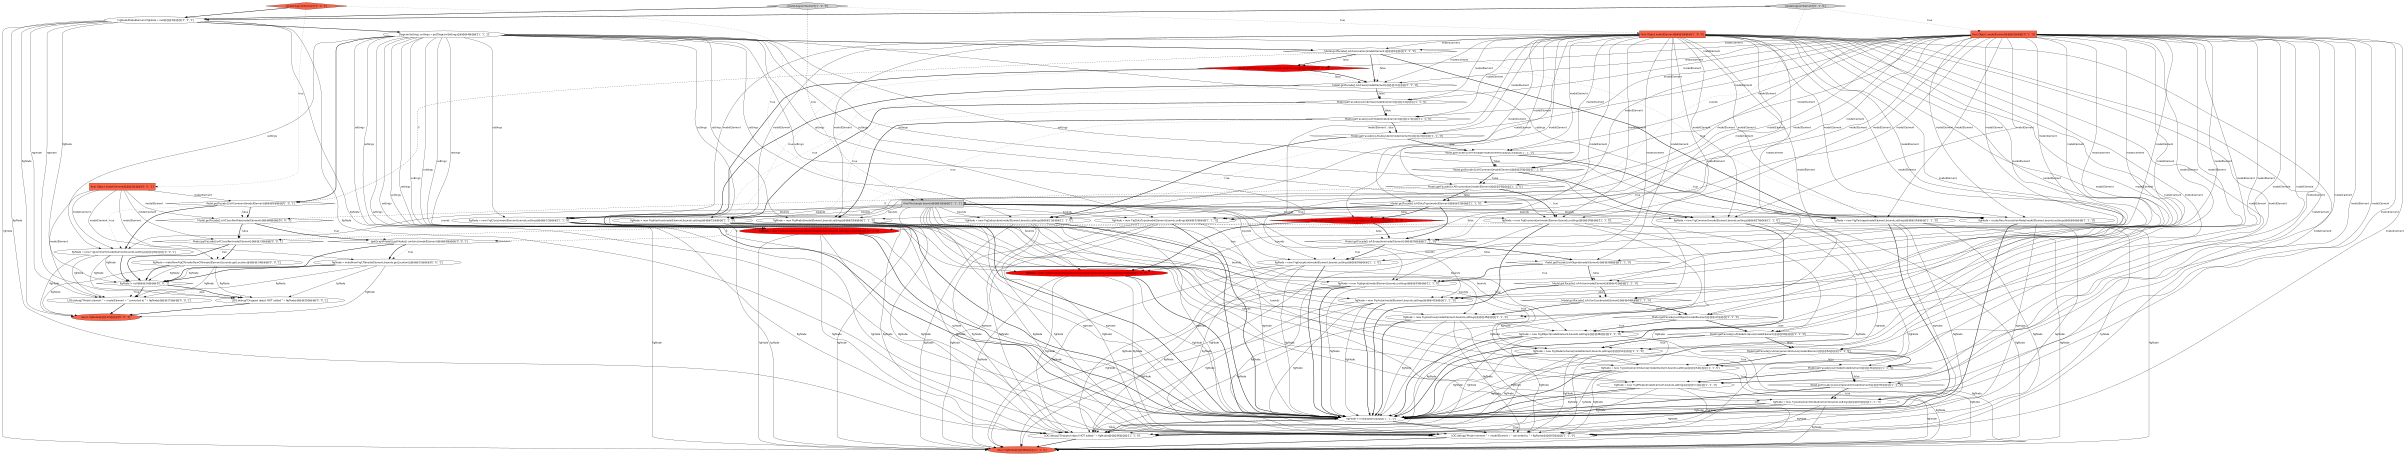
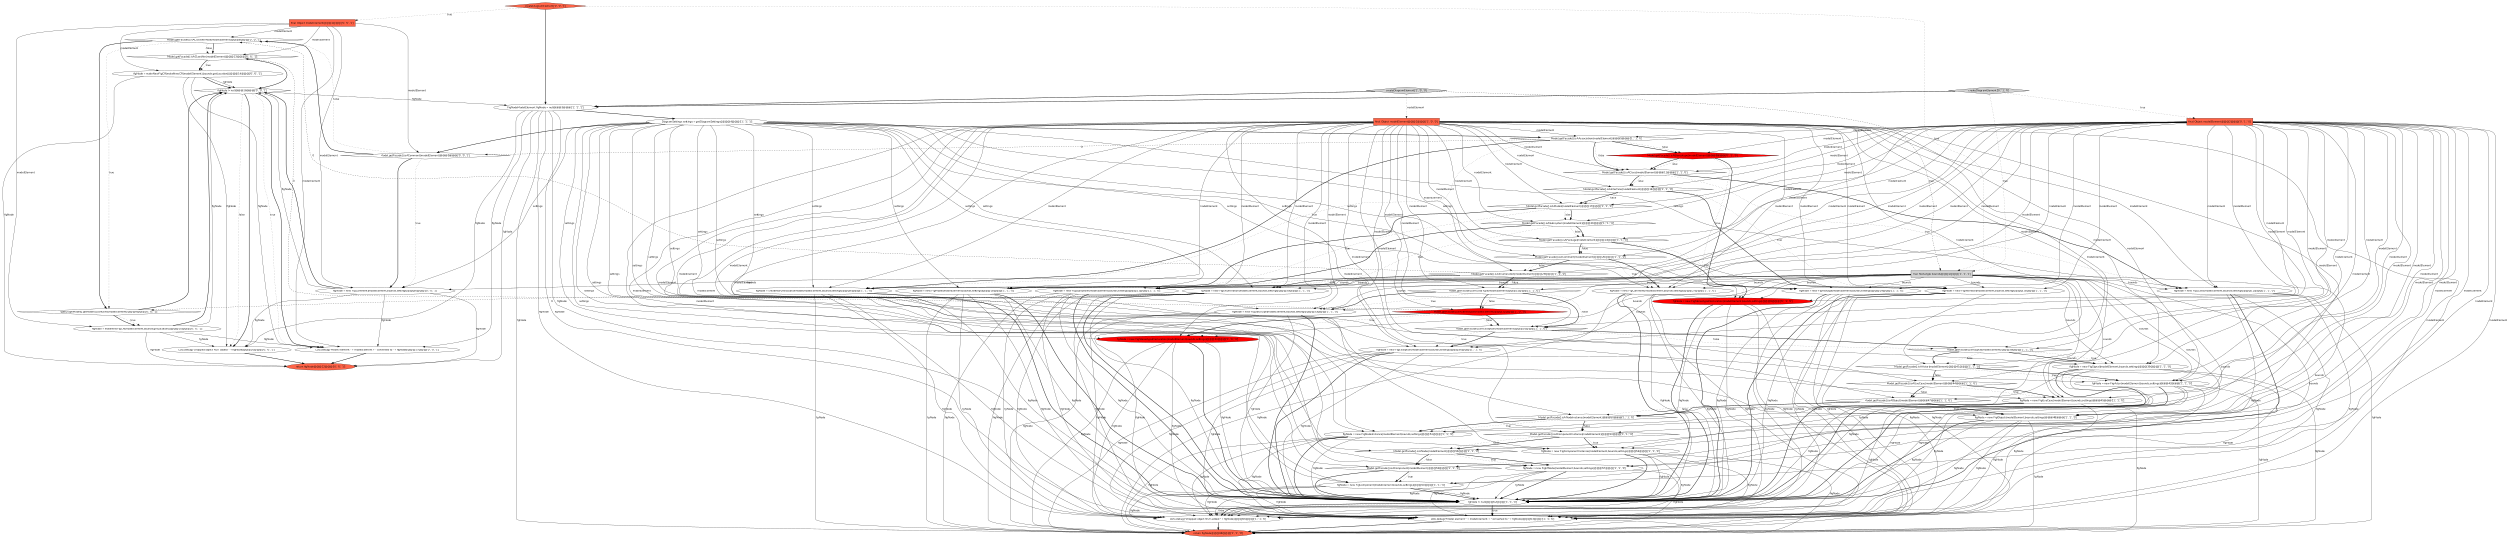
  digraph {
    fontname=Nunito
    node [fillcolor=white fontname=Nunito shape=ellipse style=filled]
    edge [fontname=Nunito style=solid]
    n1 [label="Model.getFacade().isAClassifierRole(modelElement)@@@8@@@['0', '0', '1']" shape=diamond]
    n2 [label="Model.getFacade().isAClassifier(modelElement)@@@13@@@['0', '0', '1']" shape=diamond]
    n3 [label="!getGraphModel().getNodes().contains(modelElement)@@@9@@@['0', '0', '1']" shape=diamond]
    n4 [label="figNode != null@@@16@@@['0', '0', '1']" shape=diamond]
    n5 [label="figNode = makeNewFigCR(makeNewCR(modelElement),bounds.getLocation())@@@14@@@['0', '0', '1']"]
    n6 [label="figNode = makeNewFigCR(modelElement,bounds.getLocation())@@@10@@@['0', '0', '1']"]
    n7 [label="Model.getFacade().isAEnumeration(modelElement)@@@29@@@['1', '1', '0']" shape=diamond]
    n8 [label="Model.getFacade().isADataType(modelElement)@@@32@@@['1', '1', '0']" shape=diamond]
    n9 [label="figNode = new FigEnumeration(modelElement,bounds,settings)@@@30@@@['1', '1', '0']"]
    n10 [label="Model.getFacade().isAException(modelElement)@@@35@@@['1', '1', '0']" shape=diamond]
    n11 [label="figNode = new FigDataType(modelElement,bounds,settings)@@@33@@@['1', '1', '0']"]
    n12 [fillcolor=red label="Model.getFacade().isAStereotype(modelElement)@@@32@@@['1', '0', '0']" shape=diamond]
    n13 [label="LOG.debug(\"Model element \" + modelElement + \" converted to \" + figNode)@@@63@@@['1', '1', '0']"]
    n14 [fillcolor=tomato label="return figNode@@@68@@@['1', '1', '0']"]
    n15 [label="LOG.debug(\"Dropped object NOT added \" + figNode)@@@66@@@['1', '1', '0']"]
    n16 [label="figNode != null@@@62@@@['1', '1', '0']"]
    n17 [label="figNode = new FigModel(modelElement,bounds,settings)@@@18@@@['1', '1', '0']"]
    n18 [label="Model.getFacade().isAComponent(modelElement)@@@59@@@['1', '1', '0']" shape=diamond]
    n19 [label="figNode = new FigComponent(modelElement,bounds,settings)@@@60@@@['1', '1', '0']"]
    n20 [label="Model.getFacade().isASignal(modelElement)@@@38@@@['1', '1', '0']" shape=diamond]
    n21 [label="figNode = new FigException(modelElement,bounds,settings)@@@36@@@['1', '1', '0']"]
    n22 [label="figNode = new FigSignal(modelElement,bounds,settings)@@@39@@@['1', '1', '0']"]
    n23 [label="Model.getFacade().isAActor(modelElement)@@@41@@@['1', '1', '0']" shape=diamond]
    n24 [fillcolor=lightgray label="createDiagramElement['0', '1', '0']" shape=diamond]
    n25 [fillcolor=lightgray label="final Rectangle bounds@@@2@@@['1', '1', '1']" shape=box]
    n26 [label="FigNodeModelElement figNode = null@@@3@@@['1', '1', '1']"]
    n27 [fillcolor=tomato label="final Object modelElement@@@2@@@['0', '1', '0']" shape=box]
    n28 [label="figNode = new FigComment(modelElement,bounds,settings)@@@27@@@['1', '1', '0']"]
    n29 [label="figNode = new FigActor(modelElement,bounds,settings)@@@42@@@['1', '1', '0']"]
    n30 [label="figNode = new FigMNode(modelElement,bounds,settings)@@@57@@@['1', '1', '0']"]
    n31 [label="figNode = createNaryAssociationNode(modelElement,bounds,settings)@@@6@@@['1', '1', '0']"]
    n32 [fillcolor=red label="figNode = new FigStereotypeDeclaration(modelElement,bounds,settings)@@@33@@@['1', '0', '0']"]
    n33 [label="figNode = new FigUseCase(modelElement,bounds,settings)@@@45@@@['1', '1', '0']"]
    n34 [label="figNode = new FigObject(modelElement,bounds,settings)@@@48@@@['1', '1', '0']"]
    n35 [label="figNode = new FigNodeInstance(modelElement,bounds,settings)@@@51@@@['1', '1', '0']"]
    n36 [fillcolor=red label="figNode = new FigStereotypeDeclaration(modelElement,bounds,settings)@@@9@@@['0', '1', '0']"]
    n37 [label="figNode = new FigInterface(modelElement,bounds,settings)@@@15@@@['1', '1', '0']"]
    n38 [label="figNode = new FigComponentInstance(modelElement,bounds,settings)@@@54@@@['1', '1', '0']"]
    n39 [label="figNode = new FigClass(modelElement,bounds,settings)@@@12@@@['1', '1', '0']"]
    n40 [label="figNode = new FigSubsystem(modelElement,bounds,settings)@@@21@@@['1', '1', '0']"]
    n41 [label="figNode = new FigPackage(modelElement,bounds,settings)@@@24@@@['1', '1', '0']"]
    n42 [label="figNode = new FigComment(modelElement,bounds,settings)@@@6@@@['0', '0', '1']"]
    n43 [label="LOG.debug(\"Dropped object NOT added \" + figNode)@@@20@@@['0', '0', '1']"]
    n44 [fillcolor=tomato label="return figNode@@@22@@@['0', '0', '1']"]
    n45 [label="LOG.debug(\"Model element \" + modelElement + \" converted to \" + figNode)@@@17@@@['0', '0', '1']"]
    n46 [label="DiagramSettings settings = getDiagramSettings()@@@4@@@['1', '1', '1']"]
    n47 [label="Model.getFacade().isAComment(modelElement)@@@26@@@['1', '1', '0']" shape=diamond]
    n48 [label="Model.getFacade().isAModel(modelElement)@@@17@@@['1', '1', '0']" shape=diamond]
    n49 [label="Model.getFacade().isASubsystem(modelElement)@@@20@@@['1', '1', '0']" shape=diamond]
    n50 [label="Model.getFacade().isAClass(modelElement)@@@11@@@['1', '1', '0']" shape=diamond]
    n51 [label="Model.getFacade().isAInterface(modelElement)@@@14@@@['1', '1', '0']" shape=diamond]
    n52 [label="Model.getFacade().isANodeInstance(modelElement)@@@50@@@['1', '1', '0']" shape=diamond]
    n53 [label="Model.getFacade().isAComponentInstance(modelElement)@@@53@@@['1', '1', '0']" shape=diamond]
    n54 [fillcolor=red label="Model.getFacade().isAStereotype(modelElement)@@@8@@@['0', '1', '0']" shape=diamond]
    n55 [label="Model.getFacade().isAPackage(modelElement)@@@23@@@['1', '1', '0']" shape=diamond]
    n56 [label="Model.getFacade().isANode(modelElement)@@@56@@@['1', '1', '0']" shape=diamond]
    n57 [label="Model.getFacade().isAAssociation(modelElement)@@@5@@@['1', '1', '0']" shape=diamond]
    n58 [label="Model.getFacade().isAObject(modelElement)@@@47@@@['1', '1', '0']" shape=diamond]
    n59 [label="Model.getFacade().isAUseCase(modelElement)@@@44@@@['1', '1', '0']" shape=diamond]
    n60 [label="Model.getFacade().isAComment(modelElement)@@@5@@@['0', '0', '1']" shape=diamond]
    n61 [fillcolor=tomato label="createDiagramElement['0', '0', '1']" shape=diamond]
    n62 [fillcolor=tomato label="final Object modelElement@@@2@@@['0', '0', '1']" shape=box]
    n63 [fillcolor=tomato label="final Object modelElement@@@2@@@['1', '0', '0']" shape=box]
    n64 [fillcolor=lightgray label="createDiagramElement['1', '0', '0']" shape=diamond]
    n1 -> n2 [style=bold]
    n1 -> n2 [label=false style=dotted]
    n1 -> n3 [style=bold]
    n1 -> n3 [label=true style=dotted]
    n2 -> n4 [style=bold]
    n2 -> n5 [label=true style=dotted]
    n2 -> n5 [style=bold]
    n3 -> n4 [style=bold]
    n3 -> n6 [label=true style=dotted]
    n3 -> n6 [style=bold]
    n4 -> n43 [label=false style=dotted]
    n4 -> n43 [style=bold]
    n4 -> n45 [label=true style=dotted]
    n4 -> n45 [style=bold]
    n5 -> n4 [label=figNode]
    n5 -> n4 [style=bold]
    n5 -> n43 [label=figNode]
    n5 -> n44 [label=figNode]
    n5 -> n45 [label=figNode]
    n6 -> n4 [label=figNode]
    n6 -> n4 [style=bold]
    n6 -> n43 [label=figNode]
    n6 -> n44 [label=figNode]
    n6 -> n45 [label=figNode]
    n7 -> n1 [label=0 style=dashed]
    n7 -> n8 [style=bold]
    n7 -> n8 [label=false style=dotted]
    n7 -> n9 [style=bold]
    n7 -> n9 [label=true style=dotted]
    n8 -> n10 [style=bold]
    n8 -> n10 [label=false style=dotted]
    n8 -> n11 [style=bold]
    n8 -> n11 [label=true style=dotted]
    n8 -> n12 [label=false style=dotted]
    n8 -> n12 [style=bold]
    n9 -> n3 [label=0 style=dashed]
    n9 -> n13 [label=figNode]
    n9 -> n14 [label=figNode]
    n9 -> n15 [label=figNode]
    n9 -> n16 [style=bold]
    n9 -> n16 [label=figNode]
    n10 -> n20 [style=bold]
    n10 -> n20 [label=false style=dotted]
    n10 -> n21 [label=true style=dotted]
    n10 -> n21 [style=bold]
    n11 -> n13 [label=figNode]
    n11 -> n14 [label=figNode]
    n11 -> n15 [label=figNode]
    n11 -> n16 [style=bold]
    n11 -> n16 [label=figNode]
    n12 -> n2 [label=0 style=dashed]
    n12 -> n10 [label=false style=dotted]
    n12 -> n10 [style=bold]
    n12 -> n32 [label=true style=dotted]
    n12 -> n32 [style=bold]
    n13 -> n14 [style=bold]
    n15 -> n14 [style=bold]
    n16 -> n13 [label=true style=dotted]
    n16 -> n13 [style=bold]
    n16 -> n15 [label=false style=dotted]
    n16 -> n15 [style=bold]
    n17 -> n13 [label=figNode]
    n17 -> n14 [label=figNode]
    n17 -> n15 [label=figNode]
    n17 -> n16 [label=figNode]
    n17 -> n16 [style=bold]
    n18 -> n16 [style=bold]
    n18 -> n19 [style=bold]
    n18 -> n19 [label=true style=dotted]
    n19 -> n13 [label=figNode]
    n19 -> n14 [label=figNode]
    n19 -> n15 [label=figNode]
    n19 -> n16 [style=bold]
    n19 -> n16 [label=figNode]
    n20 -> n22 [style=bold]
    n20 -> n22 [label=true style=dotted]
    n20 -> n23 [style=bold]
    n20 -> n23 [label=false style=dotted]
    n21 -> n13 [label=figNode]
    n21 -> n14 [label=figNode]
    n21 -> n15 [label=figNode]
    n21 -> n16 [style=bold]
    n21 -> n16 [label=figNode]
    n22 -> n13 [label=figNode]
    n22 -> n14 [label=figNode]
    n22 -> n15 [label=figNode]
    n22 -> n16 [style=bold]
    n22 -> n16 [label=figNode]
    n23 -> n29 [label=true style=dotted]
    n23 -> n29 [style=bold]
    n23 -> n59 [label=false style=dotted]
    n23 -> n59 [style=bold]
-   n24 -> n25 [label=bounds style=dotted]
+   n24 -> n25 [label=true style=dotted]
    n24 -> n26 [style=bold]
    n24 -> n27 [label=true style=dotted]
    n25 -> n9 [label=bounds]
    n25 -> n11 [label=bounds]
    n25 -> n17 [label=bounds]
    n25 -> n19 [label=bounds]
    n25 -> n21 [label=bounds]
    n25 -> n22 [label=bounds]
    n25 -> n28 [label=bounds]
    n25 -> n29 [label=bounds]
    n25 -> n30 [label=bounds]
    n25 -> n31 [label=bounds]
    n25 -> n32 [label=bounds]
    n25 -> n33 [label=bounds]
    n25 -> n34 [label=bounds]
    n25 -> n35 [label=bounds]
    n25 -> n36 [label=bounds]
    n25 -> n37 [label=bounds]
    n25 -> n38 [label=bounds]
    n25 -> n39 [label=bounds]
    n25 -> n40 [label=bounds]
    n25 -> n41 [label=bounds]
    n25 -> n42 [label=bounds]
-   n26 -> n4 [label=figNode]
+   n4 -> n26 [label=figNode]
    n26 -> n13 [label=figNode]
    n26 -> n14 [label=figNode]
    n26 -> n15 [label=figNode]
    n26 -> n16 [label=figNode]
    n26 -> n43 [label=figNode]
    n26 -> n44 [label=figNode]
    n26 -> n45 [label=figNode]
    n26 -> n46 [style=bold]
    n27 -> n7 [label=modelElement]
    n27 -> n8 [label=modelElement]
    n27 -> n9 [label=modelElement]
    n27 -> n10 [label=modelElement]
    n27 -> n11 [label=modelElement]
    n27 -> n13 [label=modelElement]
    n27 -> n17 [label=modelElement]
    n27 -> n18 [label=modelElement]
    n27 -> n19 [label=modelElement]
    n27 -> n20 [label=modelElement]
    n27 -> n21 [label=modelElement]
    n27 -> n22 [label=modelElement]
    n27 -> n23 [label=modelElement]
    n27 -> n28 [label=modelElement]
    n27 -> n29 [label=modelElement]
    n27 -> n30 [label=modelElement]
    n27 -> n31 [label=modelElement]
    n27 -> n33 [label=modelElement]
    n27 -> n34 [label=modelElement]
    n27 -> n35 [label=modelElement]
    n27 -> n36 [label=modelElement]
    n27 -> n37 [label=modelElement]
    n27 -> n38 [label=modelElement]
    n27 -> n39 [label=modelElement]
    n27 -> n40 [label=modelElement]
    n27 -> n41 [label=modelElement]
    n27 -> n47 [label=modelElement]
    n27 -> n48 [label=modelElement]
    n27 -> n49 [label=modelElement]
    n27 -> n50 [label=modelElement]
    n27 -> n51 [label=modelElement]
    n27 -> n52 [label=modelElement]
    n27 -> n53 [label=modelElement]
    n27 -> n54 [label=modelElement]
    n27 -> n55 [label=modelElement]
    n27 -> n56 [label=modelElement]
    n27 -> n57 [label=modelElement]
    n27 -> n58 [label=modelElement]
    n27 -> n59 [label=modelElement]
    n28 -> n13 [label=figNode]
    n28 -> n14 [label=figNode]
    n28 -> n15 [label=figNode]
    n28 -> n16 [style=bold]
    n28 -> n16 [label=figNode]
    n29 -> n13 [label=figNode]
    n29 -> n14 [label=figNode]
    n29 -> n15 [label=figNode]
    n29 -> n16 [label=figNode]
    n29 -> n16 [style=bold]
    n30 -> n13 [label=figNode]
    n30 -> n14 [label=figNode]
    n30 -> n15 [label=figNode]
    n30 -> n16 [style=bold]
    n30 -> n16 [label=figNode]
    n31 -> n13 [label=figNode]
    n31 -> n14 [label=figNode]
    n31 -> n15 [label=figNode]
    n31 -> n16 [style=bold]
    n31 -> n16 [label=figNode]
    n32 -> n13 [label=figNode]
    n32 -> n14 [label=figNode]
    n32 -> n15 [label=figNode]
    n32 -> n16 [label=figNode]
    n32 -> n16 [style=bold]
    n33 -> n13 [label=figNode]
    n33 -> n14 [label=figNode]
    n33 -> n15 [label=figNode]
    n33 -> n16 [style=bold]
    n33 -> n16 [label=figNode]
    n34 -> n13 [label=figNode]
    n34 -> n14 [label=figNode]
    n34 -> n15 [label=figNode]
    n34 -> n16 [style=bold]
    n34 -> n16 [label=figNode]
    n35 -> n13 [label=figNode]
    n35 -> n14 [label=figNode]
    n35 -> n15 [label=figNode]
    n35 -> n16 [style=bold]
    n35 -> n16 [label=figNode]
    n36 -> n13 [label=figNode]
    n36 -> n14 [label=figNode]
    n36 -> n15 [label=figNode]
    n36 -> n16 [label=figNode]
    n36 -> n16 [style=bold]
    n37 -> n13 [label=figNode]
    n37 -> n14 [label=figNode]
    n37 -> n15 [label=figNode]
    n37 -> n16 [style=bold]
    n37 -> n16 [label=figNode]
    n38 -> n13 [label=figNode]
    n38 -> n14 [label=figNode]
    n38 -> n15 [label=figNode]
    n38 -> n16 [label=figNode]
    n38 -> n16 [style=bold]
    n39 -> n13 [label=figNode]
    n39 -> n14 [label=figNode]
    n39 -> n15 [label=figNode]
    n39 -> n16 [style=bold]
    n39 -> n16 [label=figNode]
    n40 -> n13 [label=figNode]
    n40 -> n14 [label=figNode]
    n40 -> n15 [label=figNode]
    n40 -> n16 [label=figNode]
    n40 -> n16 [style=bold]
    n41 -> n13 [label=figNode]
    n41 -> n14 [label=figNode]
    n41 -> n15 [label=figNode]
    n41 -> n16 [style=bold]
    n41 -> n16 [label=figNode]
    n42 -> n4 [label=figNode]
    n42 -> n4 [style=bold]
    n42 -> n43 [label=figNode]
    n42 -> n44 [label=figNode]
    n42 -> n45 [label=figNode]
    n43 -> n44 [style=bold]
    n45 -> n44 [style=bold]
    n46 -> n9 [label=settings]
    n46 -> n11 [label=settings]
    n46 -> n17 [label=settings]
    n46 -> n19 [label=settings]
    n46 -> n21 [label=settings]
    n46 -> n22 [label=settings]
    n46 -> n28 [label=settings]
    n46 -> n29 [label=settings]
    n46 -> n30 [label=settings]
    n46 -> n31 [label=settings]
    n46 -> n32 [label=settings]
    n46 -> n33 [label=settings]
    n46 -> n34 [label=settings]
    n46 -> n35 [label=settings]
    n46 -> n36 [label=settings]
    n46 -> n37 [label=settings]
    n46 -> n38 [label=settings]
    n46 -> n39 [label=settings]
    n46 -> n40 [label=settings]
    n46 -> n41 [label=settings]
    n46 -> n42 [label=settings]
    n46 -> n57 [style=bold]
    n46 -> n60 [style=bold]
    n47 -> n7 [style=bold]
    n47 -> n7 [label=false style=dotted]
    n47 -> n28 [style=bold]
    n47 -> n28 [label=true style=dotted]
    n48 -> n17 [style=bold]
    n48 -> n17 [label=true style=dotted]
    n48 -> n49 [style=bold]
    n48 -> n49 [label=false style=dotted]
    n49 -> n40 [style=bold]
    n49 -> n40 [label=true style=dotted]
    n49 -> n55 [label=false style=dotted]
    n49 -> n55 [style=bold]
    n50 -> n39 [label=true style=dotted]
    n50 -> n39 [style=bold]
    n50 -> n51 [label=false style=dotted]
    n50 -> n51 [style=bold]
    n51 -> n37 [style=bold]
    n51 -> n37 [label=true style=dotted]
    n51 -> n48 [style=bold]
    n51 -> n48 [label=false style=dotted]
    n52 -> n35 [label=true style=dotted]
    n52 -> n35 [style=bold]
    n52 -> n53 [style=bold]
    n52 -> n53 [label=false style=dotted]
    n53 -> n38 [style=bold]
    n53 -> n38 [label=true style=dotted]
    n53 -> n56 [style=bold]
    n53 -> n56 [label=false style=dotted]
    n54 -> n36 [label=true style=dotted]
    n54 -> n36 [style=bold]
    n54 -> n50 [label=false style=dotted]
    n54 -> n50 [style=bold]
    n55 -> n41 [style=bold]
    n55 -> n41 [label=true style=dotted]
    n55 -> n47 [style=bold]
    n55 -> n47 [label=false style=dotted]
    n56 -> n18 [label=false style=dotted]
    n56 -> n18 [style=bold]
    n56 -> n30 [style=bold]
    n56 -> n30 [label=true style=dotted]
    n57 -> n31 [style=bold]
    n57 -> n31 [label=true style=dotted]
    n57 -> n50 [label=false style=dotted]
    n57 -> n50 [style=bold]
    n57 -> n54 [style=bold]
    n57 -> n54 [label=false style=dotted]
    n57 -> n60 [label=0 style=dashed]
    n58 -> n34 [style=bold]
    n58 -> n34 [label=true style=dotted]
    n58 -> n52 [label=false style=dotted]
    n58 -> n52 [style=bold]
    n59 -> n33 [style=bold]
    n59 -> n33 [label=true style=dotted]
    n59 -> n58 [label=false style=dotted]
    n59 -> n58 [style=bold]
    n60 -> n1 [style=bold]
    n60 -> n1 [label=false style=dotted]
    n60 -> n42 [label=true style=dotted]
    n60 -> n42 [style=bold]
    n61 -> n25 [label=true style=dotted]
    n61 -> n26 [style=bold]
    n61 -> n62 [label=true style=dotted]
    n62 -> n1 [label=modelElement]
    n62 -> n2 [label=modelElement]
    n62 -> n5 [label=modelElement]
    n62 -> n6 [label=modelElement]
    n62 -> n42 [label=modelElement]
    n62 -> n45 [label=modelElement]
    n62 -> n60 [label=modelElement]
    n63 -> n7 [label=modelElement]
    n63 -> n8 [label=modelElement]
    n63 -> n9 [label=modelElement]
    n63 -> n10 [label=modelElement]
    n63 -> n11 [label=modelElement]
    n63 -> n12 [label=modelElement]
    n63 -> n13 [label=modelElement]
    n63 -> n17 [label=modelElement]
    n63 -> n18 [label=modelElement]
    n63 -> n19 [label=modelElement]
    n63 -> n20 [label=modelElement]
    n63 -> n21 [label=modelElement]
    n63 -> n22 [label=modelElement]
    n63 -> n23 [label=modelElement]
    n63 -> n28 [label=modelElement]
    n63 -> n29 [label=modelElement]
    n63 -> n30 [label=modelElement]
    n63 -> n31 [label=modelElement]
    n63 -> n32 [label=modelElement]
    n63 -> n33 [label=modelElement]
    n63 -> n34 [label=modelElement]
    n63 -> n35 [label=modelElement]
    n63 -> n37 [label=modelElement]
    n63 -> n38 [label=modelElement]
    n63 -> n39 [label=modelElement]
    n63 -> n40 [label=modelElement]
    n63 -> n41 [label=modelElement]
    n63 -> n47 [label=modelElement]
    n63 -> n48 [label=modelElement]
    n63 -> n49 [label=modelElement]
    n63 -> n50 [label=modelElement]
    n63 -> n51 [label=modelElement]
    n63 -> n52 [label=modelElement]
    n63 -> n53 [label=modelElement]
    n63 -> n55 [label=modelElement]
    n63 -> n56 [label=modelElement]
    n63 -> n57 [label=modelElement]
    n63 -> n58 [label=modelElement]
    n63 -> n59 [label=modelElement]
    n64 -> n25 [label=true style=dashed]
    n64 -> n26 [style=bold]
-   n64 -> n63 [label=true style=dotted]
+   n64 -> n63 [label=modelElement style=dotted]
  }
